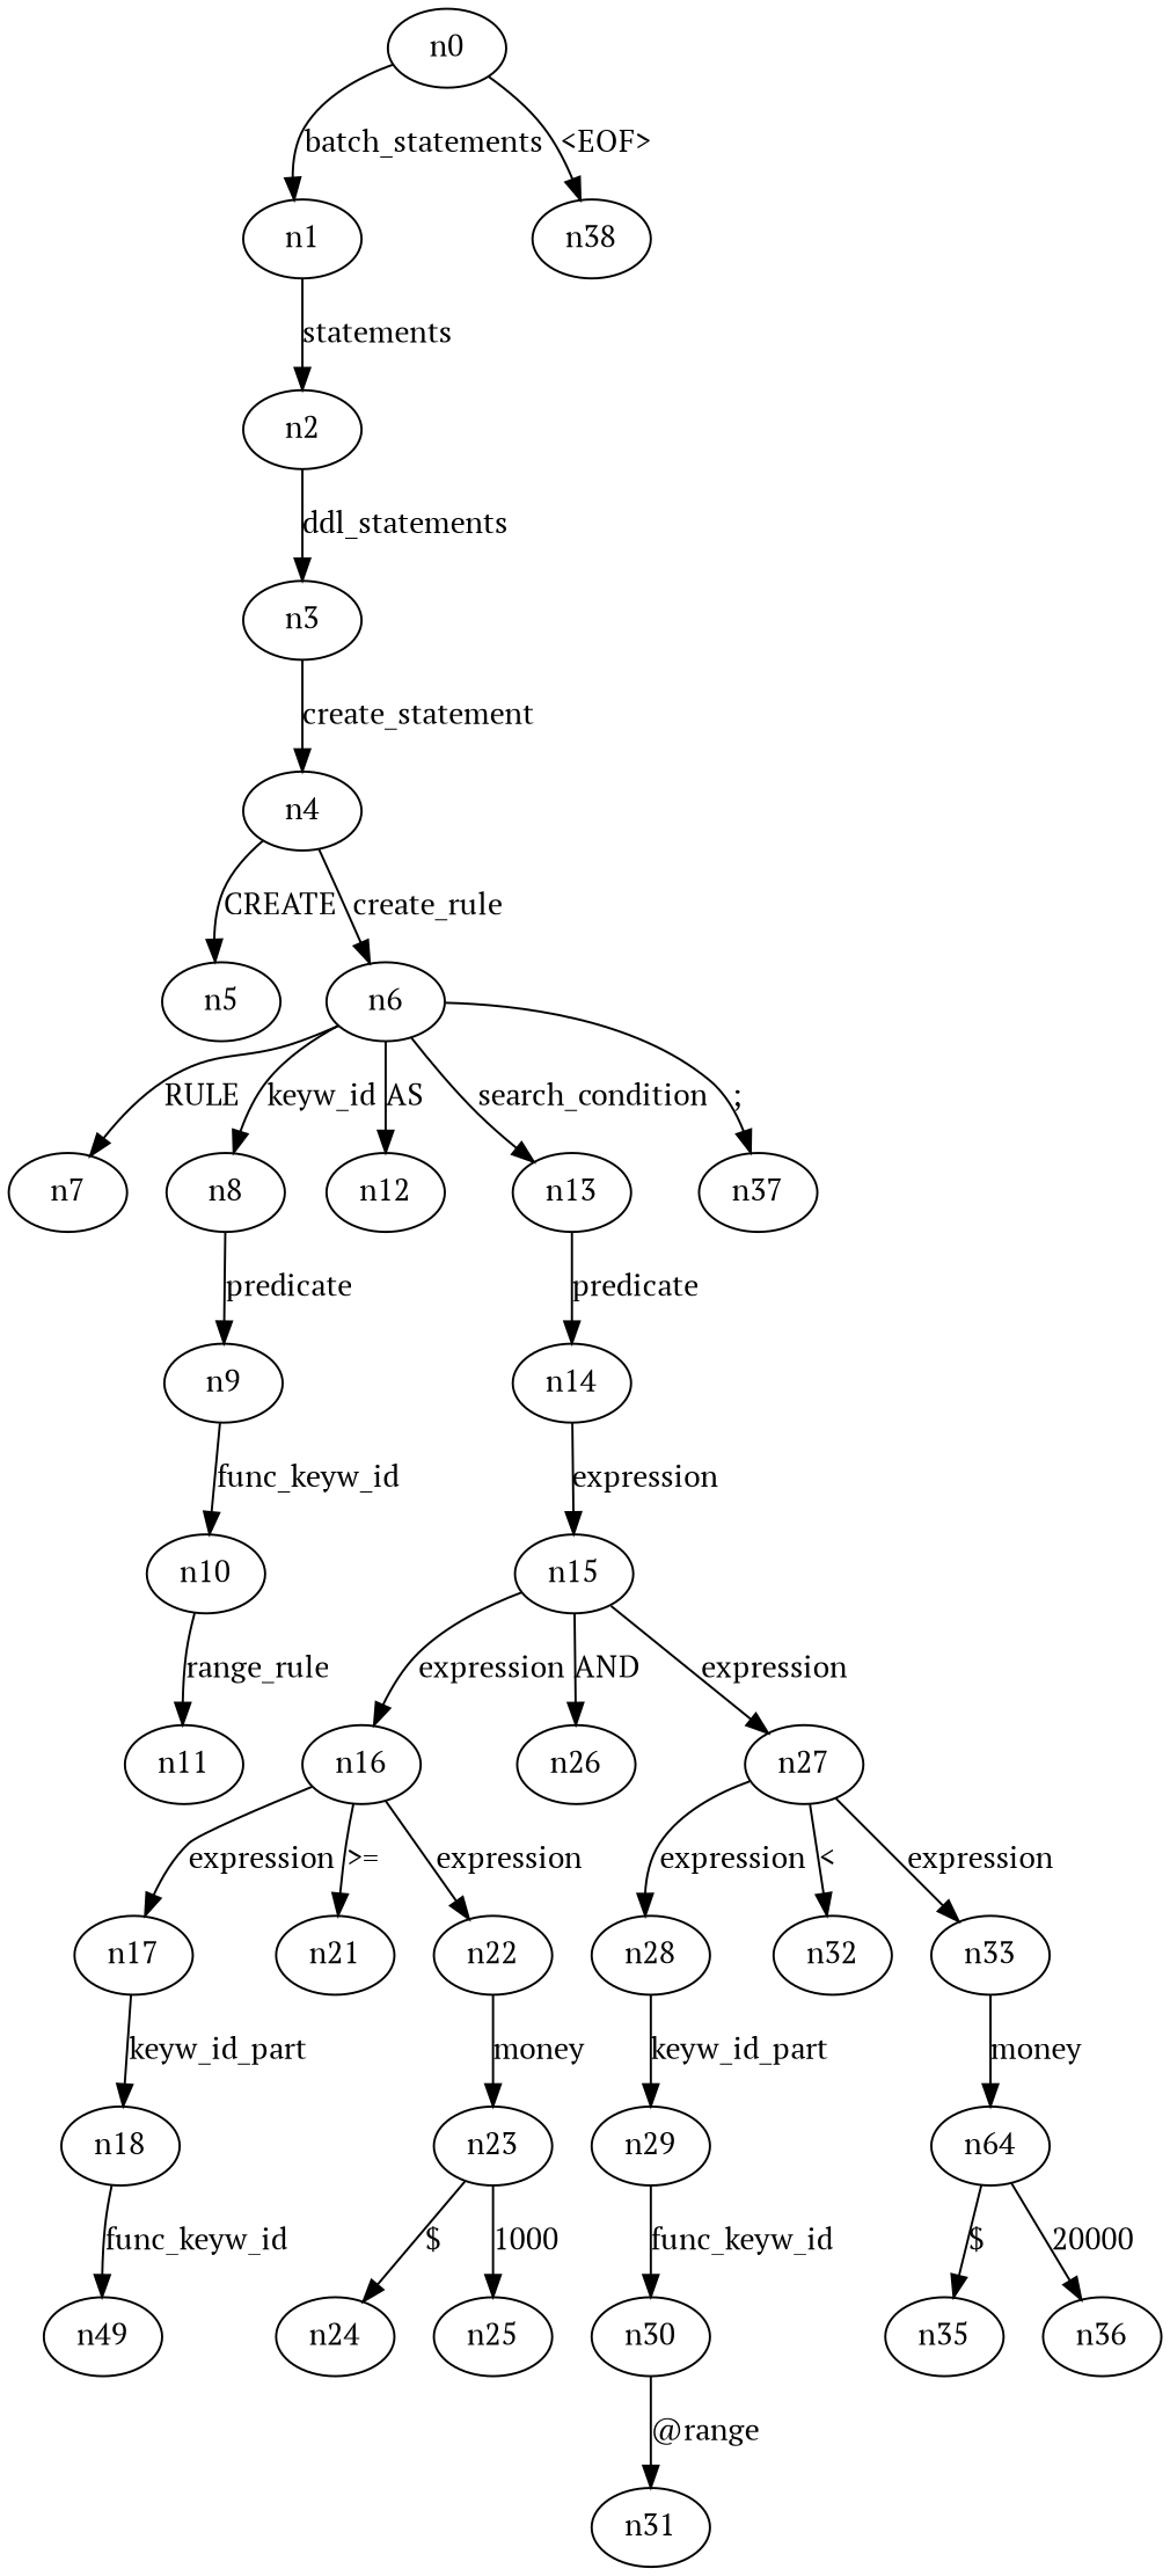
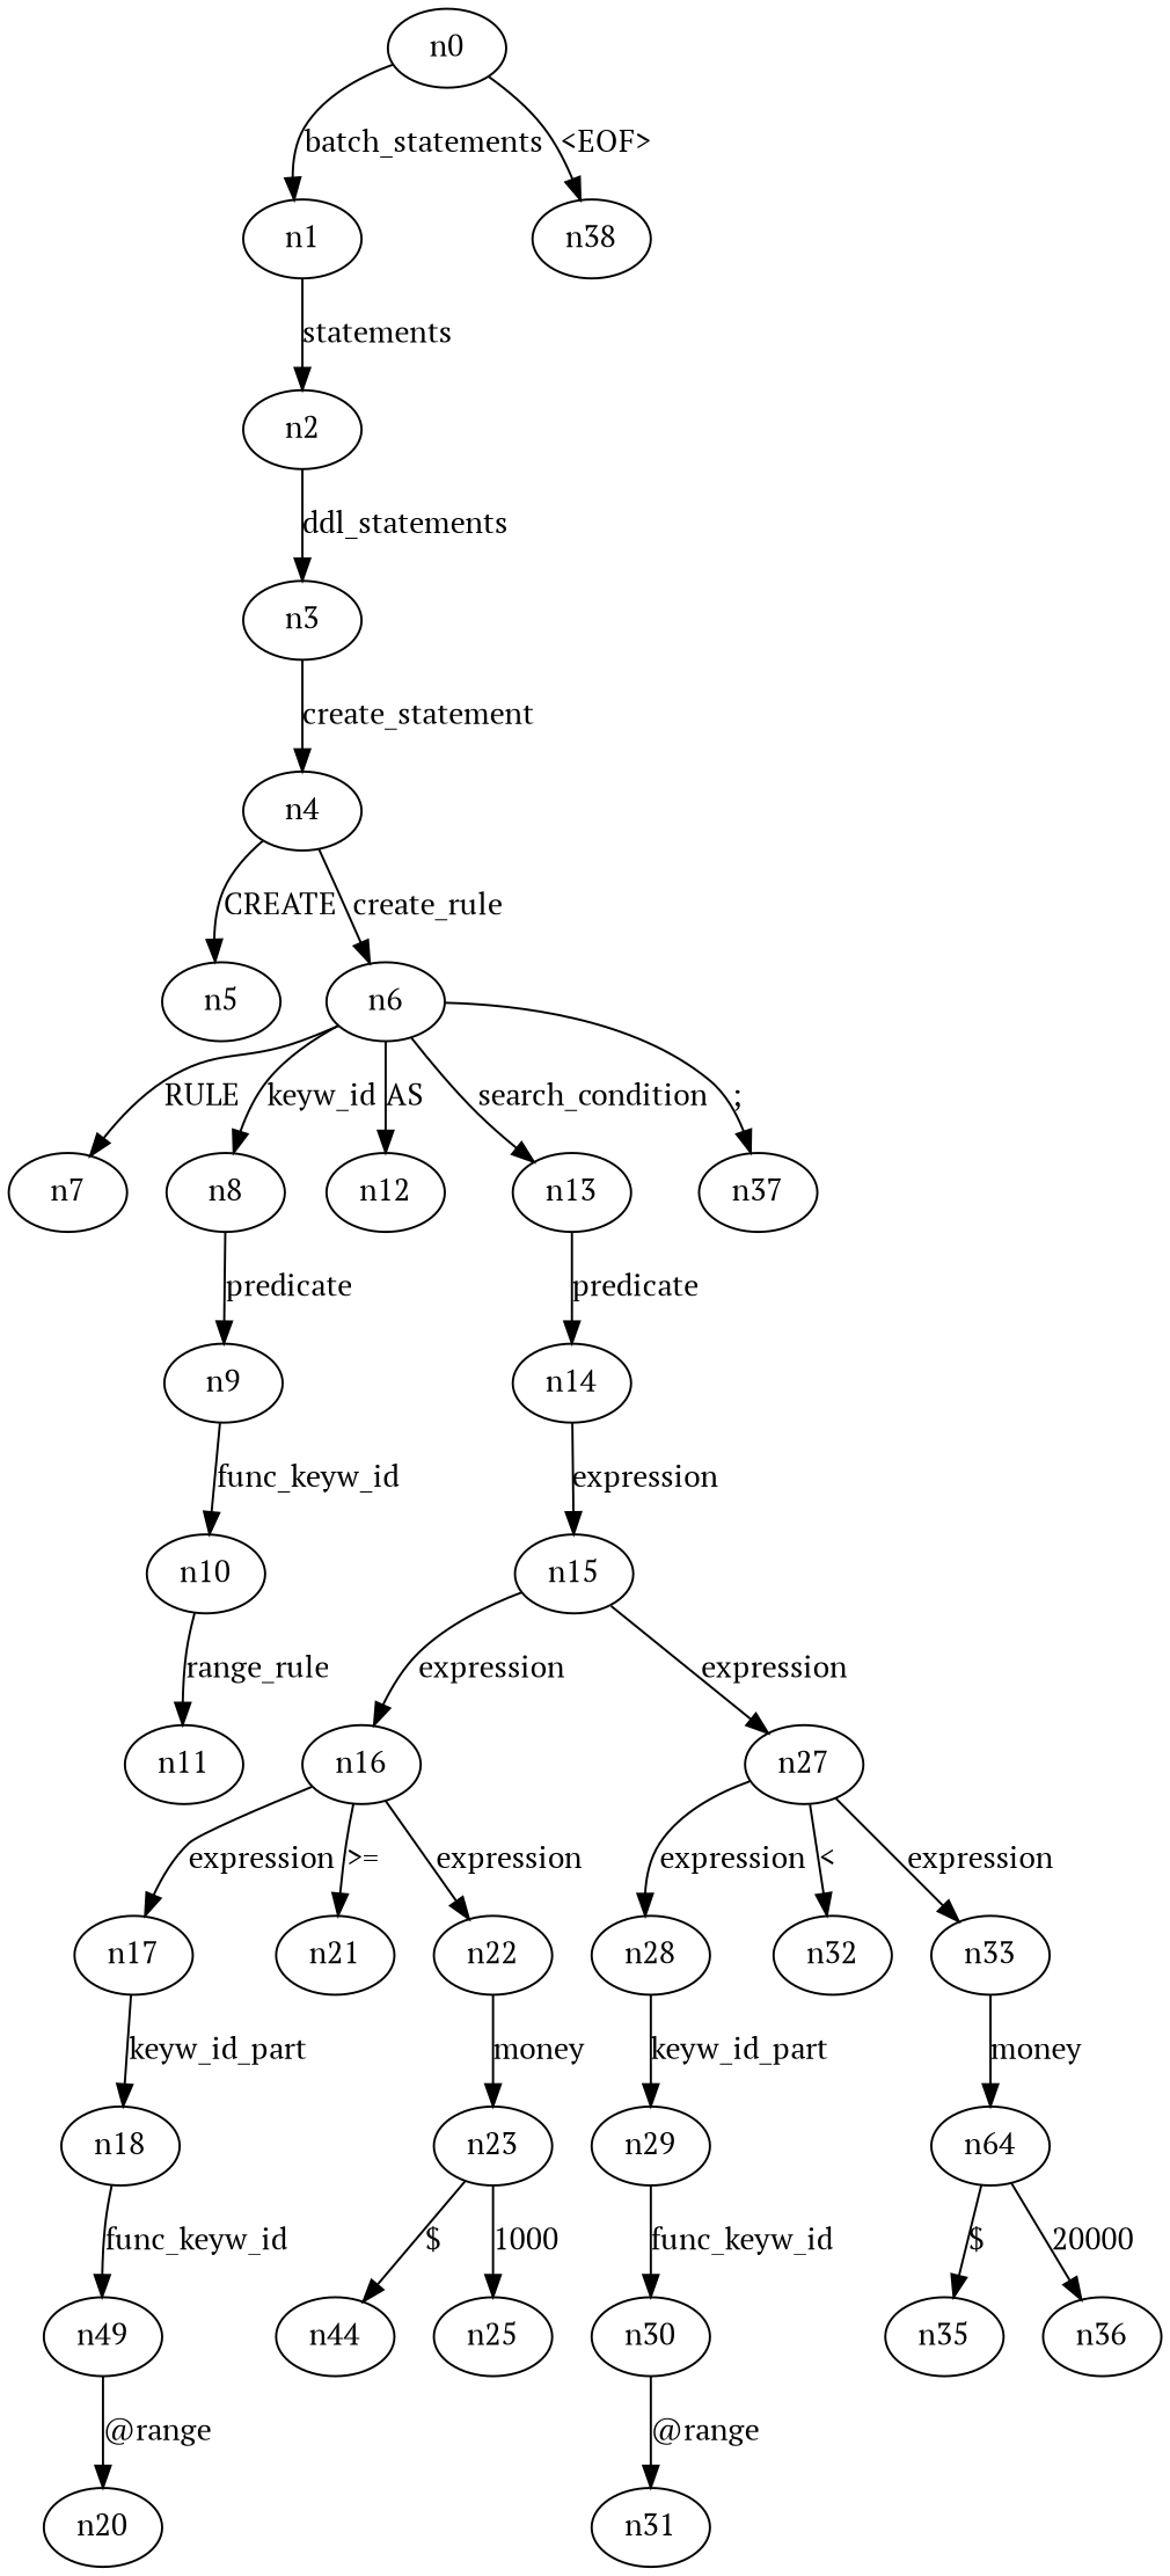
  digraph {
    fontname="PT Serif"
    node [fontname="PT Serif"]
    edge [fontname="PT Serif"]
    n0
    n1
    n38
    n2
    n3
    n4
    n5
    n6
    n7
    n8
    n12
    n13
    n37
    n9
    n14
    n10
    n11
    n15
    n16
-   n26
    n27
    n17
    n21
    n22
    n28
    n32
    n33
    n18
    n23
    n19 [label=n49]
-   n24
+   n20
+   n24 [label=n44]
    n25
    n29
    n34 [label=n64]
    n30
    n31
    n35
    n36
    n0 -> n1 [label=batch_statements]
    n0 -> n38 [label="<EOF>"]
    n1 -> n2 [label=statements]
    n2 -> n3 [label=ddl_statements]
    n3 -> n4 [label=create_statement]
    n4 -> n5 [label=CREATE]
    n4 -> n6 [label=create_rule]
    n6 -> n7 [label=RULE]
    n6 -> n8 [label=keyw_id]
    n6 -> n12 [label=AS]
    n6 -> n13 [label=search_condition]
    n6 -> n37 [label=";"]
    n8 -> n9 [label=predicate]
    n13 -> n14 [label=predicate]
    n9 -> n10 [label=func_keyw_id]
    n14 -> n15 [label=expression]
    n10 -> n11 [label=range_rule]
    n15 -> n16 [label=expression]
-   n15 -> n26 [label=AND]
    n15 -> n27 [label=expression]
    n16 -> n17 [label=expression]
    n16 -> n21 [label=">="]
    n16 -> n22 [label=expression]
    n27 -> n28 [label=expression]
    n27 -> n32 [label="<"]
    n27 -> n33 [label=expression]
    n17 -> n18 [label=keyw_id_part]
    n22 -> n23 [label=money]
    n28 -> n29 [label=keyw_id_part]
    n33 -> n34 [label=money]
    n18 -> n19 [label=func_keyw_id]
    n23 -> n24 [label="$"]
    n23 -> n25 [label=1000]
+   n19 -> n20 [label="@range"]
    n29 -> n30 [label=func_keyw_id]
    n34 -> n35 [label="$"]
    n34 -> n36 [label=20000]
    n30 -> n31 [label="@range"]
  }
